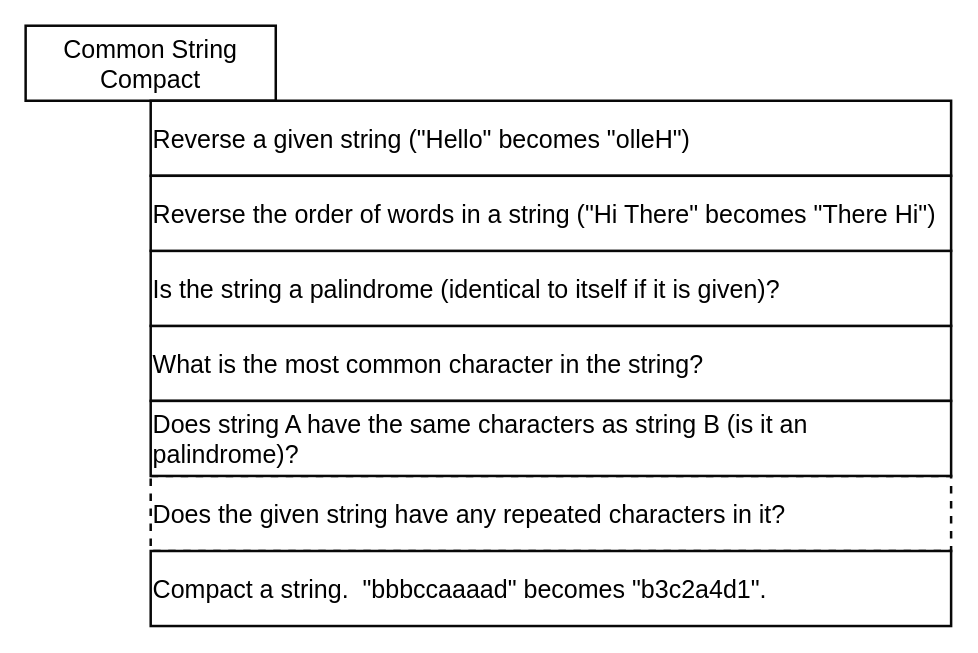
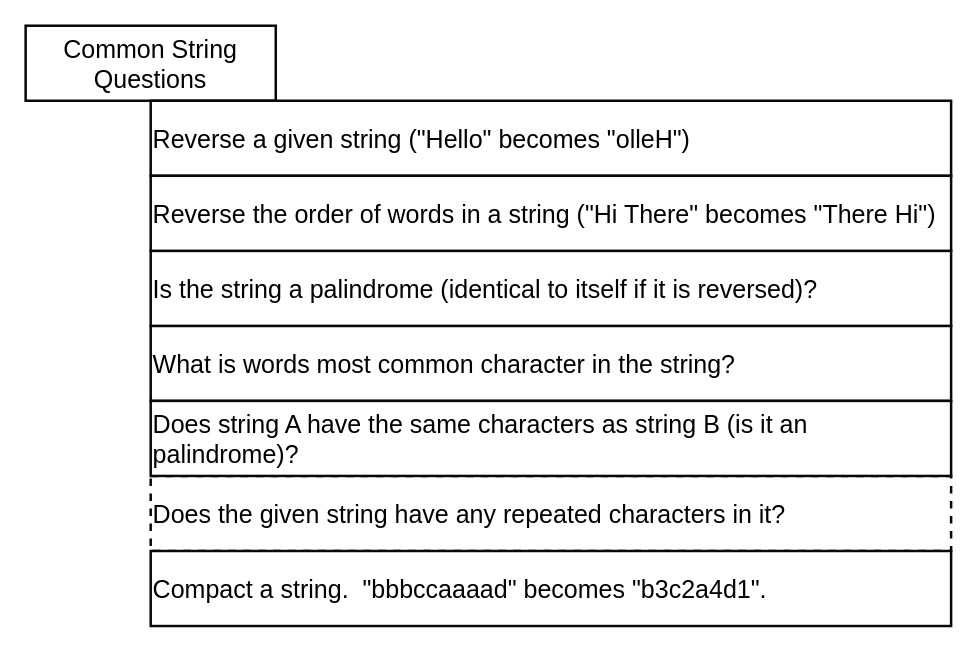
  <mxCell id="0" />
  <mxCell id="1" parent="0" />
- <mxCell id="2" value="Common String Compact" style="rounded=0;whiteSpace=wrap;html=1;shadow=0;labelBackgroundColor=none;strokeColor=#080808;strokeWidth=2;fillColor=#ffffff;fontSize=20;fontColor=#000000;align=center;" parent="1" vertex="1"><mxGeometry x="20" y="20" width="200" height="60" as="geometry" /></mxCell>
+ <mxCell id="2" value="Common String Questions" style="rounded=0;whiteSpace=wrap;html=1;shadow=0;labelBackgroundColor=none;strokeColor=#080808;strokeWidth=2;fillColor=#ffffff;fontSize=20;fontColor=#000000;align=center;" parent="1" vertex="1"><mxGeometry x="20" y="20" width="200" height="60" as="geometry" /></mxCell>
  <mxCell id="3" value="Does the given string have any repeated characters in it?" style="rounded=0;whiteSpace=wrap;html=1;shadow=0;labelBackgroundColor=none;strokeColor=#080808;strokeWidth=2;fillColor=#ffffff;fontSize=20;fontColor=#000000;align=left;dashed=1;" parent="1" vertex="1"><mxGeometry x="120" y="380" width="640" height="60" as="geometry" /></mxCell>
- <mxCell id="4" value="What is the most common character in the string?" style="rounded=0;whiteSpace=wrap;html=1;shadow=0;labelBackgroundColor=none;strokeColor=#080808;strokeWidth=2;fillColor=#ffffff;fontSize=20;fontColor=#000000;align=left;" parent="1" vertex="1"><mxGeometry x="120" y="260" width="640" height="60" as="geometry" /></mxCell>
+ <mxCell id="4" value="What is words most common character in the string?" style="rounded=0;whiteSpace=wrap;html=1;shadow=0;labelBackgroundColor=none;strokeColor=#080808;strokeWidth=2;fillColor=#ffffff;fontSize=20;fontColor=#000000;align=left;" parent="1" vertex="1"><mxGeometry x="120" y="260" width="640" height="60" as="geometry" /></mxCell>
  <mxCell id="5" value="Does string A have the same characters as string B (is it an palindrome)?" style="rounded=0;whiteSpace=wrap;html=1;shadow=0;labelBackgroundColor=none;strokeColor=#080808;strokeWidth=2;fillColor=#ffffff;fontSize=20;fontColor=#000000;align=left;" parent="1" vertex="1"><mxGeometry x="120" y="320" width="640" height="60" as="geometry" /></mxCell>
- <mxCell id="6" value="Is the string a palindrome (identical to itself if it is given)?" style="rounded=0;whiteSpace=wrap;html=1;shadow=0;labelBackgroundColor=none;strokeColor=#080808;strokeWidth=2;fillColor=#ffffff;fontSize=20;fontColor=#000000;align=left;" parent="1" vertex="1"><mxGeometry x="120" y="200" width="640" height="60" as="geometry" /></mxCell>
+ <mxCell id="6" value="Is the string a palindrome (identical to itself if it is reversed)?" style="rounded=0;whiteSpace=wrap;html=1;shadow=0;labelBackgroundColor=none;strokeColor=#080808;strokeWidth=2;fillColor=#ffffff;fontSize=20;fontColor=#000000;align=left;" parent="1" vertex="1"><mxGeometry x="120" y="200" width="640" height="60" as="geometry" /></mxCell>
  <mxCell id="7" value="Reverse a given string (&quot;Hello&quot; becomes &quot;olleH&quot;)" style="rounded=0;whiteSpace=wrap;html=1;shadow=0;labelBackgroundColor=none;strokeColor=#080808;strokeWidth=2;fillColor=#ffffff;fontSize=20;fontColor=#000000;align=left;" parent="1" vertex="1"><mxGeometry x="120" y="80" width="640" height="60" as="geometry" /></mxCell>
  <mxCell id="8" value="Reverse the order of words in a string (&quot;Hi There&quot; becomes &quot;There Hi&quot;)" style="rounded=0;whiteSpace=wrap;html=1;shadow=0;labelBackgroundColor=none;strokeColor=#080808;strokeWidth=2;fillColor=#ffffff;fontSize=20;fontColor=#000000;align=left;" parent="1" vertex="1"><mxGeometry x="120" y="140" width="640" height="60" as="geometry" /></mxCell>
  <mxCell id="9" value="Compact a string.&amp;nbsp; &quot;bbbccaaaad&quot; becomes &quot;b3c2a4d1&quot;." style="rounded=0;whiteSpace=wrap;html=1;shadow=0;labelBackgroundColor=none;strokeColor=#080808;strokeWidth=2;fillColor=#ffffff;fontSize=20;fontColor=#000000;align=left;" parent="1" vertex="1"><mxGeometry x="120" y="440" width="640" height="60" as="geometry" /></mxCell>
